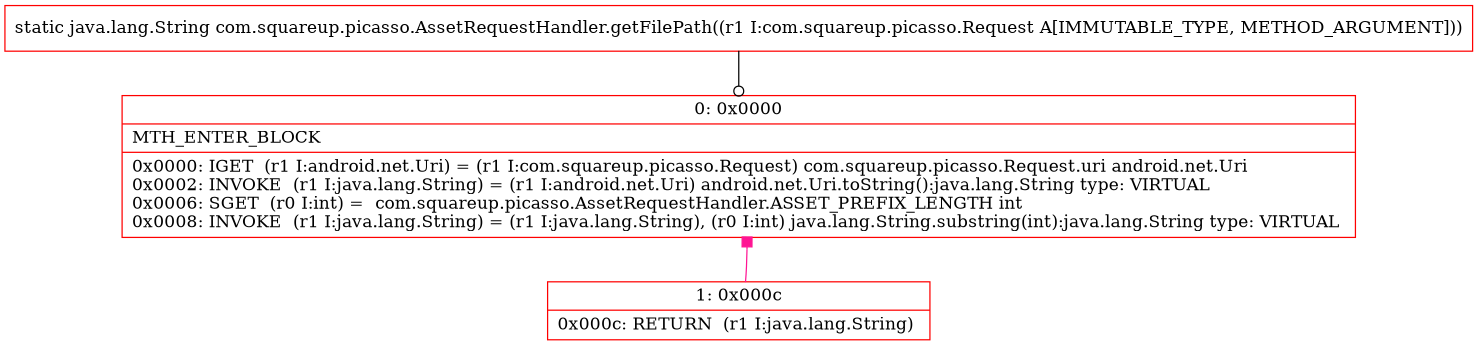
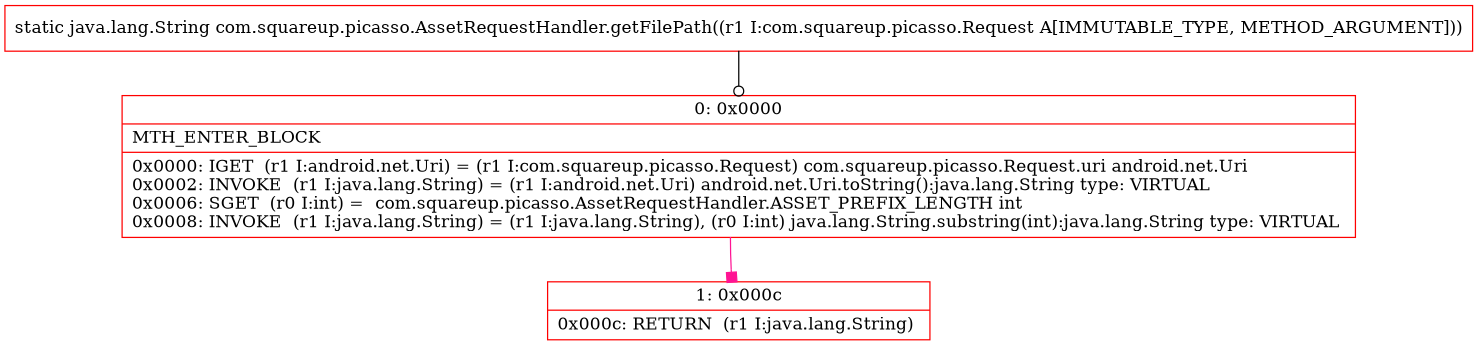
  digraph {
    node [shape=record color=red]
    n1 [label="{0\:\ 0x0000|MTH_ENTER_BLOCK\l|0x0000: IGET  (r1 I:android.net.Uri) = (r1 I:com.squareup.picasso.Request) com.squareup.picasso.Request.uri android.net.Uri \l0x0002: INVOKE  (r1 I:java.lang.String) = (r1 I:android.net.Uri) android.net.Uri.toString():java.lang.String type: VIRTUAL \l0x0006: SGET  (r0 I:int) =  com.squareup.picasso.AssetRequestHandler.ASSET_PREFIX_LENGTH int \l0x0008: INVOKE  (r1 I:java.lang.String) = (r1 I:java.lang.String), (r0 I:int) java.lang.String.substring(int):java.lang.String type: VIRTUAL \l}"]
    n2 [label="{1\:\ 0x000c|0x000c: RETURN  (r1 I:java.lang.String) \l}"]
    n3 [label="{static java.lang.String com.squareup.picasso.AssetRequestHandler.getFilePath((r1 I:com.squareup.picasso.Request A[IMMUTABLE_TYPE, METHOD_ARGUMENT])) }"]
-   n2 -> n1 [color=deeppink arrowhead=box]
+   n1 -> n2 [color=deeppink arrowhead=box]
    n3 -> n1 [color=black arrowhead=odot]
  }
